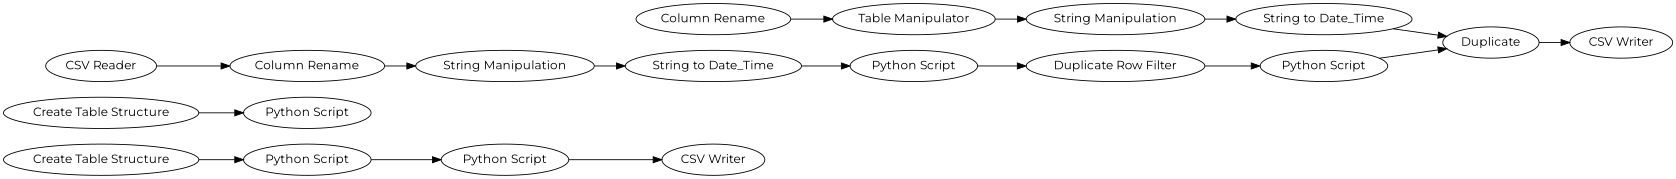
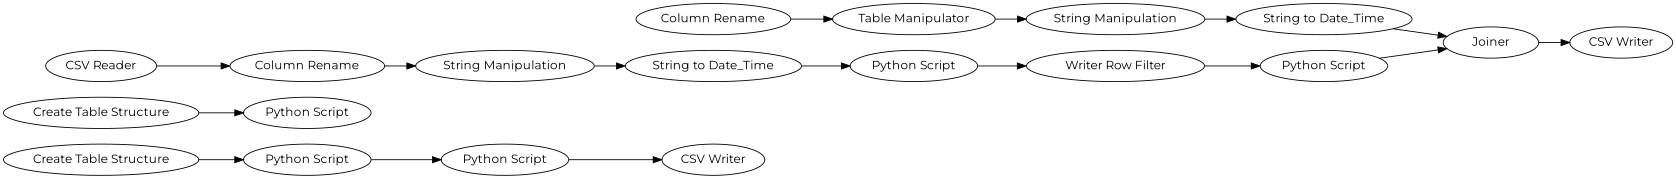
  digraph {
    fontname=Montserrat
    rankdir=LR
    node [fontname=Montserrat]
    edge [fontname=Montserrat]
    n1 [label="CSV Writer"]
    n2 [label="Python Script"]
    n3 [label="Python Script"]
    n4 [label="Create Table Structure"]
    n5 [label="Python Script"]
    n6 [label="Create Table Structure"]
    n7 [label="Python Script"]
-   n8 [label=Duplicate]
+   n8 [label=Joiner]
    n9 [label="CSV Writer"]
    n10 [label="Python Script"]
-   n11 [label="Duplicate Row Filter"]
+   n11 [label="Writer Row Filter"]
    n12 [label="CSV Reader"]
    n13 [label="Column Rename"]
    n14 [label="String Manipulation"]
    n15 [label="String to Date_Time"]
    n16 [label="String to Date_Time"]
    n17 [label="Column Rename"]
    n18 [label="Table Manipulator"]
    n19 [label="String Manipulation"]
    n2 -> n3
    n3 -> n1
    n4 -> n2
    n6 -> n5
    n7 -> n8
    n8 -> n9
    n10 -> n11
    n11 -> n7
    n12 -> n13
    n13 -> n14
    n14 -> n15
    n15 -> n10
    n16 -> n8
    n17 -> n18
    n18 -> n19
    n19 -> n16
  }
